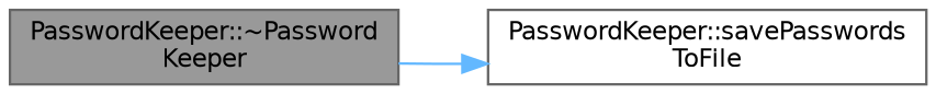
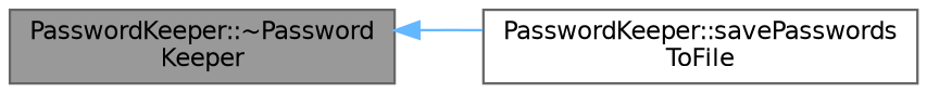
  digraph {
    rankdir=LR
    node [fontname=Helvetica fontsize=10 shape=box style=filled]
    n1 [color=gray40 fillcolor=grey60 fontcolor=black height=0.2 label="PasswordKeeper::~Password\lKeeper" width=0.4]
    n2 [color=grey40 fillcolor=white height=0.2 label="PasswordKeeper::savePasswords\lToFile" width=0.4]
-   n1 -> n2 [color=steelblue1 fontname=Helvetica fontsize=10 labelfontname=Helvetica labelfontsize=10 style=solid]
+   n2 -> n1 [color=steelblue1 fontname=Helvetica fontsize=10 labelfontname=Helvetica labelfontsize=10 style=solid]
  }
